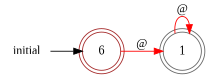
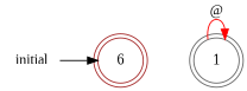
  digraph {
    fontname="Liberation Serif"
    rankdir=LR
    node [fontname="Liberation Serif" shape=doublecircle]
    edge [color=red fontname="Liberation Serif"]
    n1 [color=brown label=6]
    1 [color=gray40]
    initial [color=black shape=plaintext]
-   n1 -> 1 [label="@"]
    1 -> 1 [label="@"]
    initial -> n1 [color=""]
  }
